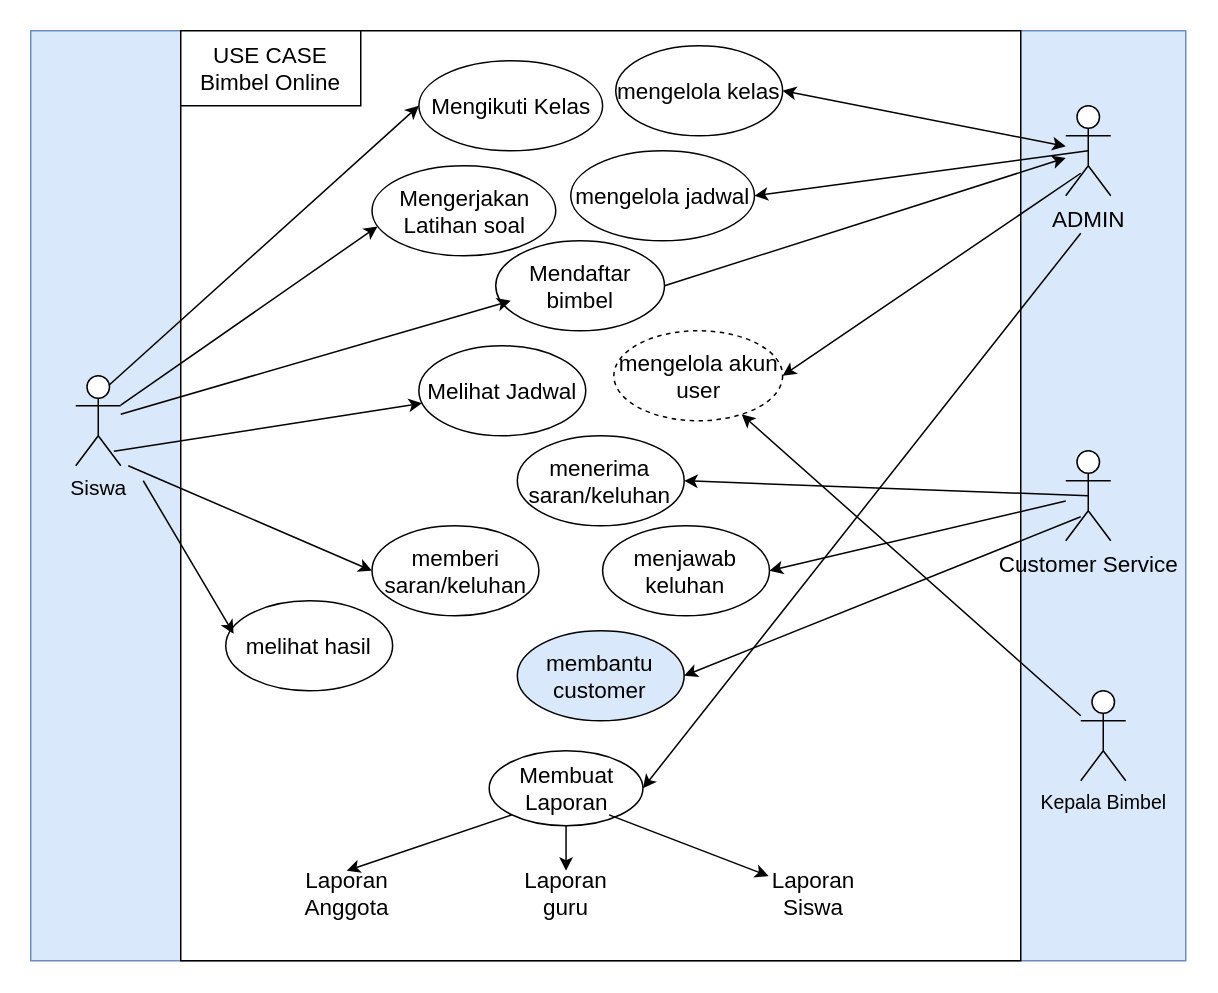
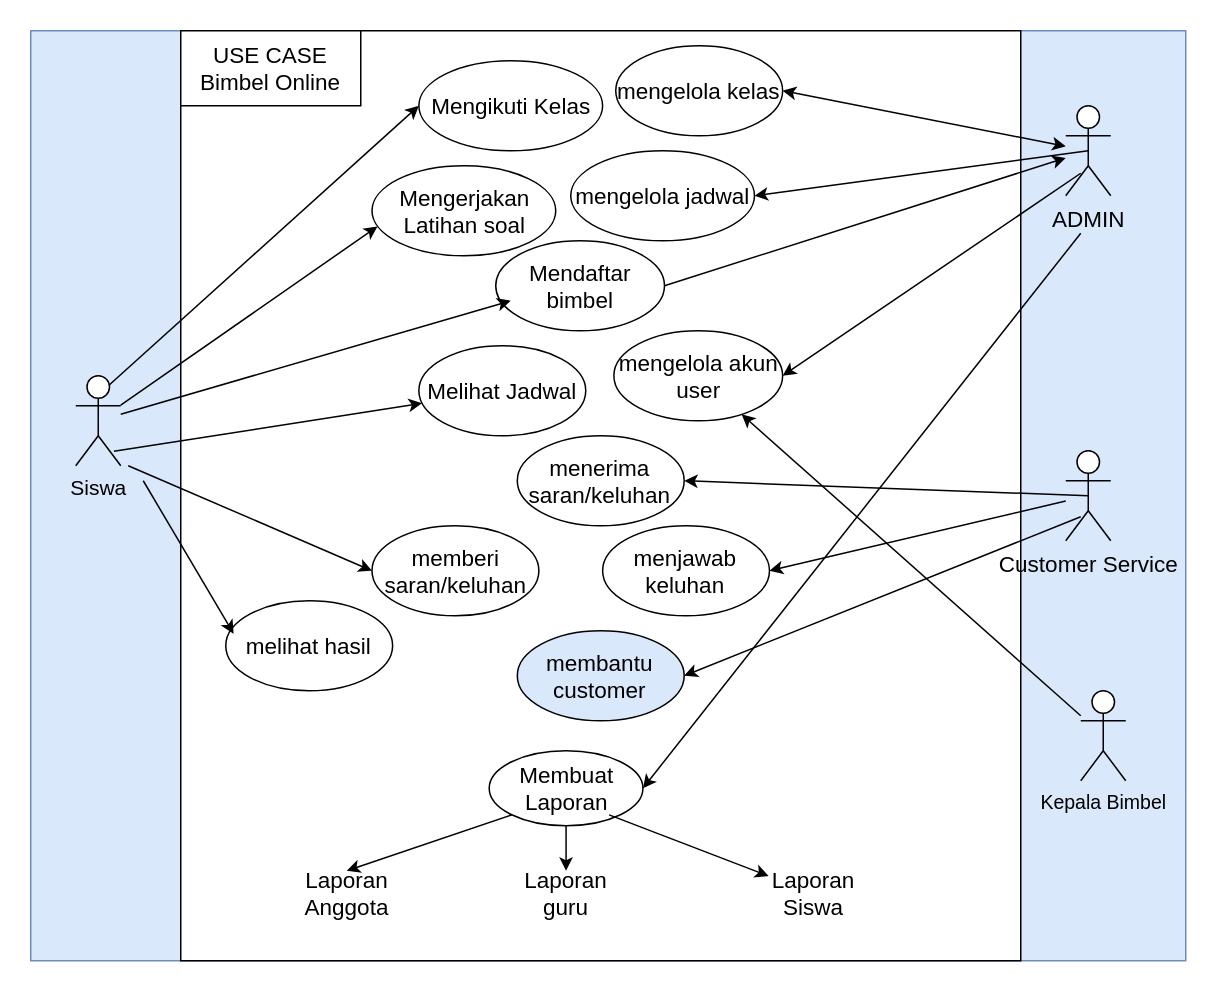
  <mxCell id="0" />
  <mxCell id="1" parent="0" />
  <mxCell id="2" value="" style="rounded=0;whiteSpace=wrap;html=1;fillColor=#dae8fc;strokeColor=#6c8ebf;" parent="1" vertex="1"><mxGeometry x="20" y="20" width="770" height="620" as="geometry" /></mxCell>
  <mxCell id="3" value="&lt;span style=&quot;font-size: 14px;&quot;&gt;Siswa&lt;/span&gt;" style="shape=umlActor;verticalLabelPosition=bottom;verticalAlign=top;html=1;outlineConnect=0;" parent="1" vertex="1"><mxGeometry x="50" y="250" width="30" height="60" as="geometry" /></mxCell>
  <mxCell id="4" value="" style="rounded=0;whiteSpace=wrap;html=1;" parent="1" vertex="1"><mxGeometry x="120" y="20" width="560" height="620" as="geometry" /></mxCell>
  <mxCell id="5" value="&lt;span style=&quot;font-size: 15px;&quot;&gt;ADMIN&lt;/span&gt;" style="shape=umlActor;verticalLabelPosition=bottom;verticalAlign=top;html=1;outlineConnect=0;fontSize=14;" parent="1" vertex="1"><mxGeometry x="710" y="70" width="30" height="60" as="geometry" /></mxCell>
  <mxCell id="6" value="Kepala Bimbel" style="shape=umlActor;verticalLabelPosition=bottom;verticalAlign=top;html=1;outlineConnect=0;fontSize=13;" parent="1" vertex="1"><mxGeometry x="720" y="460" width="30" height="60" as="geometry" /></mxCell>
  <mxCell id="7" value="mengelola jadwal" style="ellipse;whiteSpace=wrap;html=1;fontSize=15;" parent="1" vertex="1"><mxGeometry x="380" y="100" width="122.5" height="60" as="geometry" /></mxCell>
  <mxCell id="8" value="Mendaftar bimbel" style="ellipse;whiteSpace=wrap;html=1;fontSize=15;" parent="1" vertex="1"><mxGeometry x="330" y="160" width="112.5" height="60" as="geometry" /></mxCell>
  <mxCell id="9" value="Membuat Laporan" style="ellipse;whiteSpace=wrap;html=1;fontSize=15;" parent="1" vertex="1"><mxGeometry x="325.63" y="500" width="102.5" height="50" as="geometry" /></mxCell>
  <mxCell id="10" value="Melihat Jadwal" style="ellipse;whiteSpace=wrap;html=1;fontSize=15;" parent="1" vertex="1"><mxGeometry x="278.75" y="230" width="111.25" height="60" as="geometry" /></mxCell>
  <mxCell id="11" value="menjawab keluhan" style="ellipse;whiteSpace=wrap;html=1;fontSize=15;" parent="1" vertex="1"><mxGeometry x="401.25" y="350" width="111.25" height="60" as="geometry" /></mxCell>
  <mxCell id="12" value="mengelola kelas" style="ellipse;whiteSpace=wrap;html=1;fontSize=15;" parent="1" vertex="1"><mxGeometry x="410" y="30" width="111.25" height="60" as="geometry" /></mxCell>
  <mxCell id="13" value="Laporan Anggota" style="text;html=1;align=center;verticalAlign=middle;whiteSpace=wrap;rounded=0;fontSize=15;" parent="1" vertex="1"><mxGeometry x="200.63" y="580" width="60" height="30" as="geometry" /></mxCell>
  <mxCell id="14" value="Laporan Siswa" style="text;html=1;align=center;verticalAlign=middle;whiteSpace=wrap;rounded=0;fontSize=15;" parent="1" vertex="1"><mxGeometry x="511.88" y="580" width="60" height="30" as="geometry" /></mxCell>
  <mxCell id="15" value="" style="endArrow=classic;html=1;rounded=0;entryX=0.03;entryY=0.674;entryDx=0;entryDy=0;entryPerimeter=0;" parent="1" source="3" target="30" edge="1"><mxGeometry width="50" height="50" relative="1" as="geometry"><mxPoint x="70" y="254.906" as="sourcePoint" /><mxPoint x="320" y="170" as="targetPoint" /></mxGeometry></mxCell>
  <mxCell id="16" value="" style="endArrow=classic;html=1;rounded=0;exitX=1;exitY=0.5;exitDx=0;exitDy=0;" parent="1" source="8" target="5" edge="1"><mxGeometry width="50" height="50" relative="1" as="geometry"><mxPoint x="110" y="296" as="sourcePoint" /><mxPoint x="354" y="230" as="targetPoint" /></mxGeometry></mxCell>
  <mxCell id="17" value="" style="endArrow=classic;html=1;rounded=0;exitX=0.5;exitY=0.5;exitDx=0;exitDy=0;entryX=1;entryY=0.5;entryDx=0;entryDy=0;exitPerimeter=0;" parent="1" source="5" target="7" edge="1"><mxGeometry width="50" height="50" relative="1" as="geometry"><mxPoint x="466" y="230" as="sourcePoint" /><mxPoint x="720" y="145" as="targetPoint" /></mxGeometry></mxCell>
  <mxCell id="18" value="" style="endArrow=classic;html=1;rounded=0;entryX=1;entryY=0.5;entryDx=0;entryDy=0;exitX=0.5;exitY=0.5;exitDx=0;exitDy=0;exitPerimeter=0;" parent="1" source="29" target="33" edge="1"><mxGeometry width="50" height="50" relative="1" as="geometry"><mxPoint x="720" y="130" as="sourcePoint" /><mxPoint x="463" y="155" as="targetPoint" /></mxGeometry></mxCell>
  <mxCell id="19" value="" style="endArrow=classic;html=1;rounded=0;exitX=0.848;exitY=0.84;exitDx=0;exitDy=0;exitPerimeter=0;" parent="1" source="3" target="10" edge="1"><mxGeometry width="50" height="50" relative="1" as="geometry"><mxPoint x="110" y="296" as="sourcePoint" /><mxPoint x="354" y="230" as="targetPoint" /></mxGeometry></mxCell>
  <mxCell id="20" value="" style="endArrow=classic;html=1;rounded=0;entryX=1;entryY=0.5;entryDx=0;entryDy=0;" parent="1" target="9" edge="1"><mxGeometry width="50" height="50" relative="1" as="geometry"><mxPoint x="720" y="155" as="sourcePoint" /><mxPoint x="470" y="400" as="targetPoint" /></mxGeometry></mxCell>
  <mxCell id="21" value="" style="endArrow=classic;html=1;rounded=0;exitX=0.78;exitY=0.855;exitDx=0;exitDy=0;exitPerimeter=0;" parent="1" source="9" target="14" edge="1"><mxGeometry width="50" height="50" relative="1" as="geometry"><mxPoint x="720.63" y="85" as="sourcePoint" /><mxPoint x="451.63" y="395" as="targetPoint" /></mxGeometry></mxCell>
  <mxCell id="22" value="" style="endArrow=classic;html=1;rounded=0;exitX=0;exitY=1;exitDx=0;exitDy=0;entryX=0.5;entryY=0;entryDx=0;entryDy=0;" parent="1" source="9" target="13" edge="1"><mxGeometry width="50" height="50" relative="1" as="geometry"><mxPoint x="339.38" y="410" as="sourcePoint" /><mxPoint x="361.38" y="487" as="targetPoint" /></mxGeometry></mxCell>
  <mxCell id="23" value="" style="endArrow=classic;startArrow=classic;html=1;rounded=0;exitX=1;exitY=0.5;exitDx=0;exitDy=0;" parent="1" source="12" target="5" edge="1"><mxGeometry width="50" height="50" relative="1" as="geometry"><mxPoint x="540" y="80" as="sourcePoint" /><mxPoint x="590" y="30" as="targetPoint" /></mxGeometry></mxCell>
  <mxCell id="24" value="" style="endArrow=classic;html=1;rounded=0;" parent="1" source="6" target="31" edge="1"><mxGeometry width="50" height="50" relative="1" as="geometry"><mxPoint x="730" y="165" as="sourcePoint" /><mxPoint x="461" y="475" as="targetPoint" /></mxGeometry></mxCell>
  <mxCell id="25" value="" style="rounded=0;whiteSpace=wrap;html=1;" parent="1" vertex="1"><mxGeometry x="120" y="20" width="120" height="50" as="geometry" /></mxCell>
  <mxCell id="26" value="&lt;span style=&quot;font-size: 15px;&quot;&gt;USE CASE Bimbel Online&lt;/span&gt;" style="text;html=1;align=center;verticalAlign=middle;whiteSpace=wrap;rounded=0;" parent="1" vertex="1"><mxGeometry x="130" y="30" width="100" height="30" as="geometry" /></mxCell>
  <mxCell id="27" value="Mengikuti Kelas" style="ellipse;whiteSpace=wrap;html=1;fontSize=15;" parent="1" vertex="1"><mxGeometry x="278.75" y="40" width="122.5" height="60" as="geometry" /></mxCell>
  <mxCell id="28" value="" style="endArrow=classic;html=1;rounded=0;entryX=0;entryY=0.5;entryDx=0;entryDy=0;exitX=0.75;exitY=0.1;exitDx=0;exitDy=0;exitPerimeter=0;" parent="1" source="3" target="27" edge="1"><mxGeometry width="50" height="50" relative="1" as="geometry"><mxPoint x="99.12" y="256" as="sourcePoint" /><mxPoint x="343.12" y="190" as="targetPoint" /></mxGeometry></mxCell>
  <mxCell id="29" value="&lt;span style=&quot;font-size: 15px;&quot;&gt;Customer Service&lt;/span&gt;" style="shape=umlActor;verticalLabelPosition=bottom;verticalAlign=top;html=1;outlineConnect=0;fontSize=14;" vertex="1" parent="1"><mxGeometry x="710" y="300" width="30" height="60" as="geometry" /></mxCell>
  <mxCell id="30" value="Mengerjakan Latihan soal" style="ellipse;whiteSpace=wrap;html=1;fontSize=15;" vertex="1" parent="1"><mxGeometry x="247.5" y="110" width="122.5" height="60" as="geometry" /></mxCell>
- <mxCell id="31" value="mengelola akun user" style="ellipse;whiteSpace=wrap;html=1;fontSize=15;dashed=1;" vertex="1" parent="1"><mxGeometry x="408.75" y="220" width="112.5" height="60" as="geometry" /></mxCell>
+ <mxCell id="31" value="mengelola akun user" style="ellipse;whiteSpace=wrap;html=1;fontSize=15;" vertex="1" parent="1"><mxGeometry x="408.75" y="220" width="112.5" height="60" as="geometry" /></mxCell>
  <mxCell id="32" value="melihat hasil" style="ellipse;whiteSpace=wrap;html=1;fontSize=15;" vertex="1" parent="1"><mxGeometry x="150" y="400" width="111.25" height="60" as="geometry" /></mxCell>
  <mxCell id="33" value="menerima saran/keluhan" style="ellipse;whiteSpace=wrap;html=1;fontSize=15;" vertex="1" parent="1"><mxGeometry x="344.37" y="290" width="111.25" height="60" as="geometry" /></mxCell>
  <mxCell id="34" value="membantu customer" style="ellipse;whiteSpace=wrap;html=1;fontSize=15;fillColor=#dae8fc;" vertex="1" parent="1"><mxGeometry x="344.37" y="420" width="111.25" height="60" as="geometry" /></mxCell>
  <mxCell id="35" value="memberi saran/keluhan" style="ellipse;whiteSpace=wrap;html=1;fontSize=15;" vertex="1" parent="1"><mxGeometry x="247.5" y="350" width="111.25" height="60" as="geometry" /></mxCell>
  <mxCell id="36" value="" style="endArrow=classic;html=1;rounded=0;entryX=0;entryY=0.5;entryDx=0;entryDy=0;" edge="1" parent="1" source="3"><mxGeometry width="50" height="50" relative="1" as="geometry"><mxPoint x="90" y="285" as="sourcePoint" /><mxPoint x="340" y="200" as="targetPoint" /></mxGeometry></mxCell>
  <mxCell id="37" value="" style="endArrow=classic;html=1;rounded=0;exitX=1;exitY=0.5;exitDx=0;exitDy=0;entryX=1;entryY=0.5;entryDx=0;entryDy=0;" edge="1" parent="1" target="31"><mxGeometry width="50" height="50" relative="1" as="geometry"><mxPoint x="720" y="115" as="sourcePoint" /><mxPoint x="453" y="200" as="targetPoint" /></mxGeometry></mxCell>
  <mxCell id="38" value="" style="endArrow=classic;html=1;rounded=0;entryX=1;entryY=0.5;entryDx=0;entryDy=0;" edge="1" parent="1" source="29" target="11"><mxGeometry width="50" height="50" relative="1" as="geometry"><mxPoint x="735" y="340" as="sourcePoint" /><mxPoint x="466" y="330" as="targetPoint" /></mxGeometry></mxCell>
  <mxCell id="39" value="" style="endArrow=classic;html=1;rounded=0;exitX=0.848;exitY=0.84;exitDx=0;exitDy=0;exitPerimeter=0;entryX=0;entryY=0.5;entryDx=0;entryDy=0;" edge="1" parent="1" target="35"><mxGeometry width="50" height="50" relative="1" as="geometry"><mxPoint x="85" y="310" as="sourcePoint" /><mxPoint x="291" y="278" as="targetPoint" /></mxGeometry></mxCell>
  <mxCell id="40" value="" style="endArrow=classic;html=1;rounded=0;entryX=1;entryY=0.5;entryDx=0;entryDy=0;" edge="1" parent="1" target="34"><mxGeometry width="50" height="50" relative="1" as="geometry"><mxPoint x="720" y="344" as="sourcePoint" /><mxPoint x="523" y="390" as="targetPoint" /></mxGeometry></mxCell>
  <mxCell id="41" value="Laporan guru" style="text;html=1;align=center;verticalAlign=middle;whiteSpace=wrap;rounded=0;fontSize=15;" vertex="1" parent="1"><mxGeometry x="346.88" y="580" width="60" height="30" as="geometry" /></mxCell>
  <mxCell id="42" value="" style="endArrow=classic;html=1;rounded=0;exitX=0.5;exitY=1;exitDx=0;exitDy=0;" edge="1" parent="1" source="9" target="41"><mxGeometry width="50" height="50" relative="1" as="geometry"><mxPoint x="415.63" y="553" as="sourcePoint" /><mxPoint x="521.63" y="593" as="targetPoint" /></mxGeometry></mxCell>
  <mxCell id="43" value="" style="endArrow=classic;html=1;rounded=0;exitX=0.848;exitY=0.84;exitDx=0;exitDy=0;exitPerimeter=0;entryX=0.047;entryY=0.366;entryDx=0;entryDy=0;entryPerimeter=0;" edge="1" parent="1" target="32"><mxGeometry width="50" height="50" relative="1" as="geometry"><mxPoint x="95" y="320" as="sourcePoint" /><mxPoint x="258" y="390" as="targetPoint" /></mxGeometry></mxCell>
